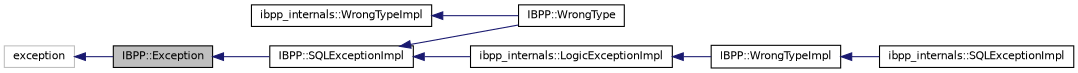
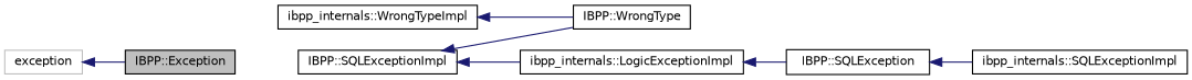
  digraph {
    rankdir=LR
    node [color=black fillcolor=white fontname=Helvetica fontsize=10 shape=record style=filled]
    edge [color=midnightblue dir=back fontname=Helvetica fontsize=10 labelfontname=Helvetica labelfontsize=10 style=solid]
    n1 [fillcolor=grey75 fontcolor=black height=0.2 label="IBPP::Exception" width=0.4]
    n2 [height=0.2 label="IBPP::SQLExceptionImpl" width=0.4]
    n3 [height=0.2 label="IBPP::WrongType" width=0.4]
    n4 [height=0.2 label="ibpp_internals::LogicExceptionImpl" width=0.4]
-   n5 [height=0.2 label="IBPP::WrongTypeImpl" width=0.4]
+   n5 [height=0.2 label="IBPP::SQLException" width=0.4]
    n6 [height=0.2 label="ibpp_internals::SQLExceptionImpl" width=0.4]
    n7 [color=grey75 height=0.2 label=exception width=0.4]
    n8 [height=0.2 label="ibpp_internals::WrongTypeImpl" width=0.4]
-   n1 -> n2
    n2 -> n3
    n2 -> n4
    n4 -> n5
    n5 -> n6
    n7 -> n1
    n8 -> n3
  }
